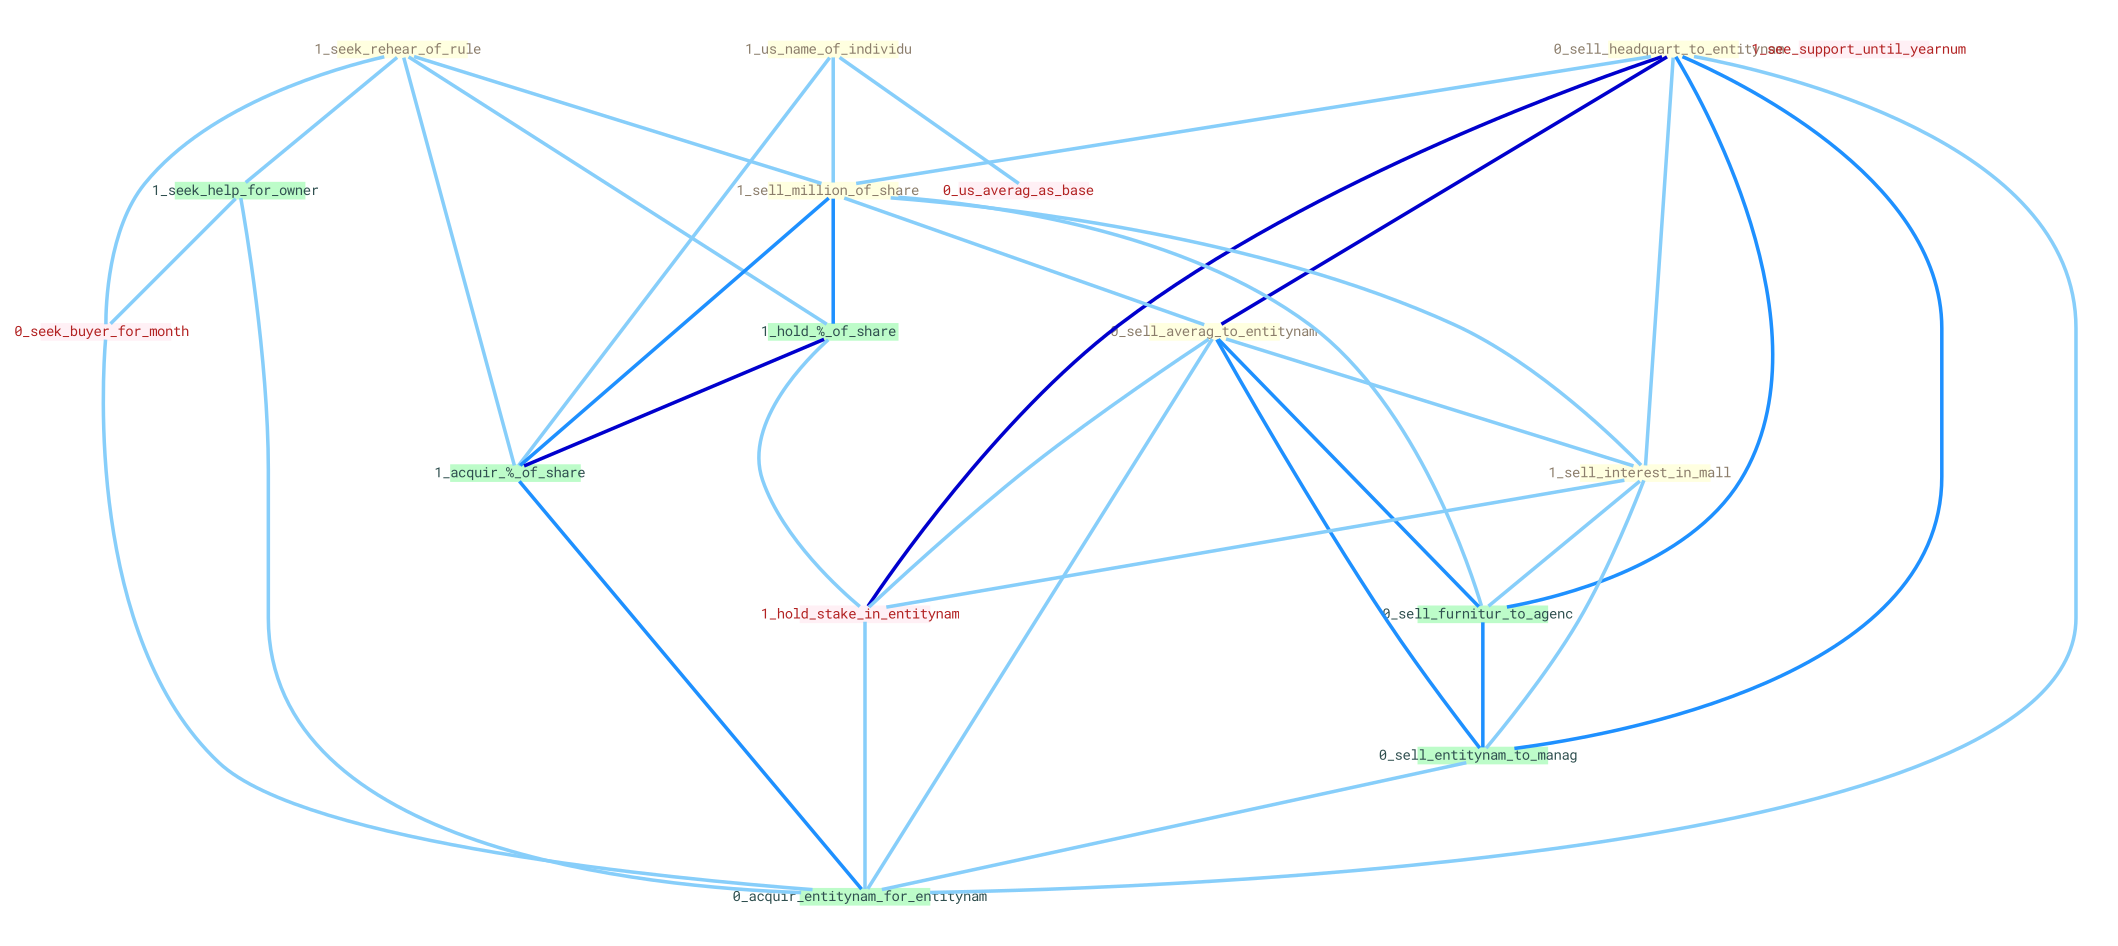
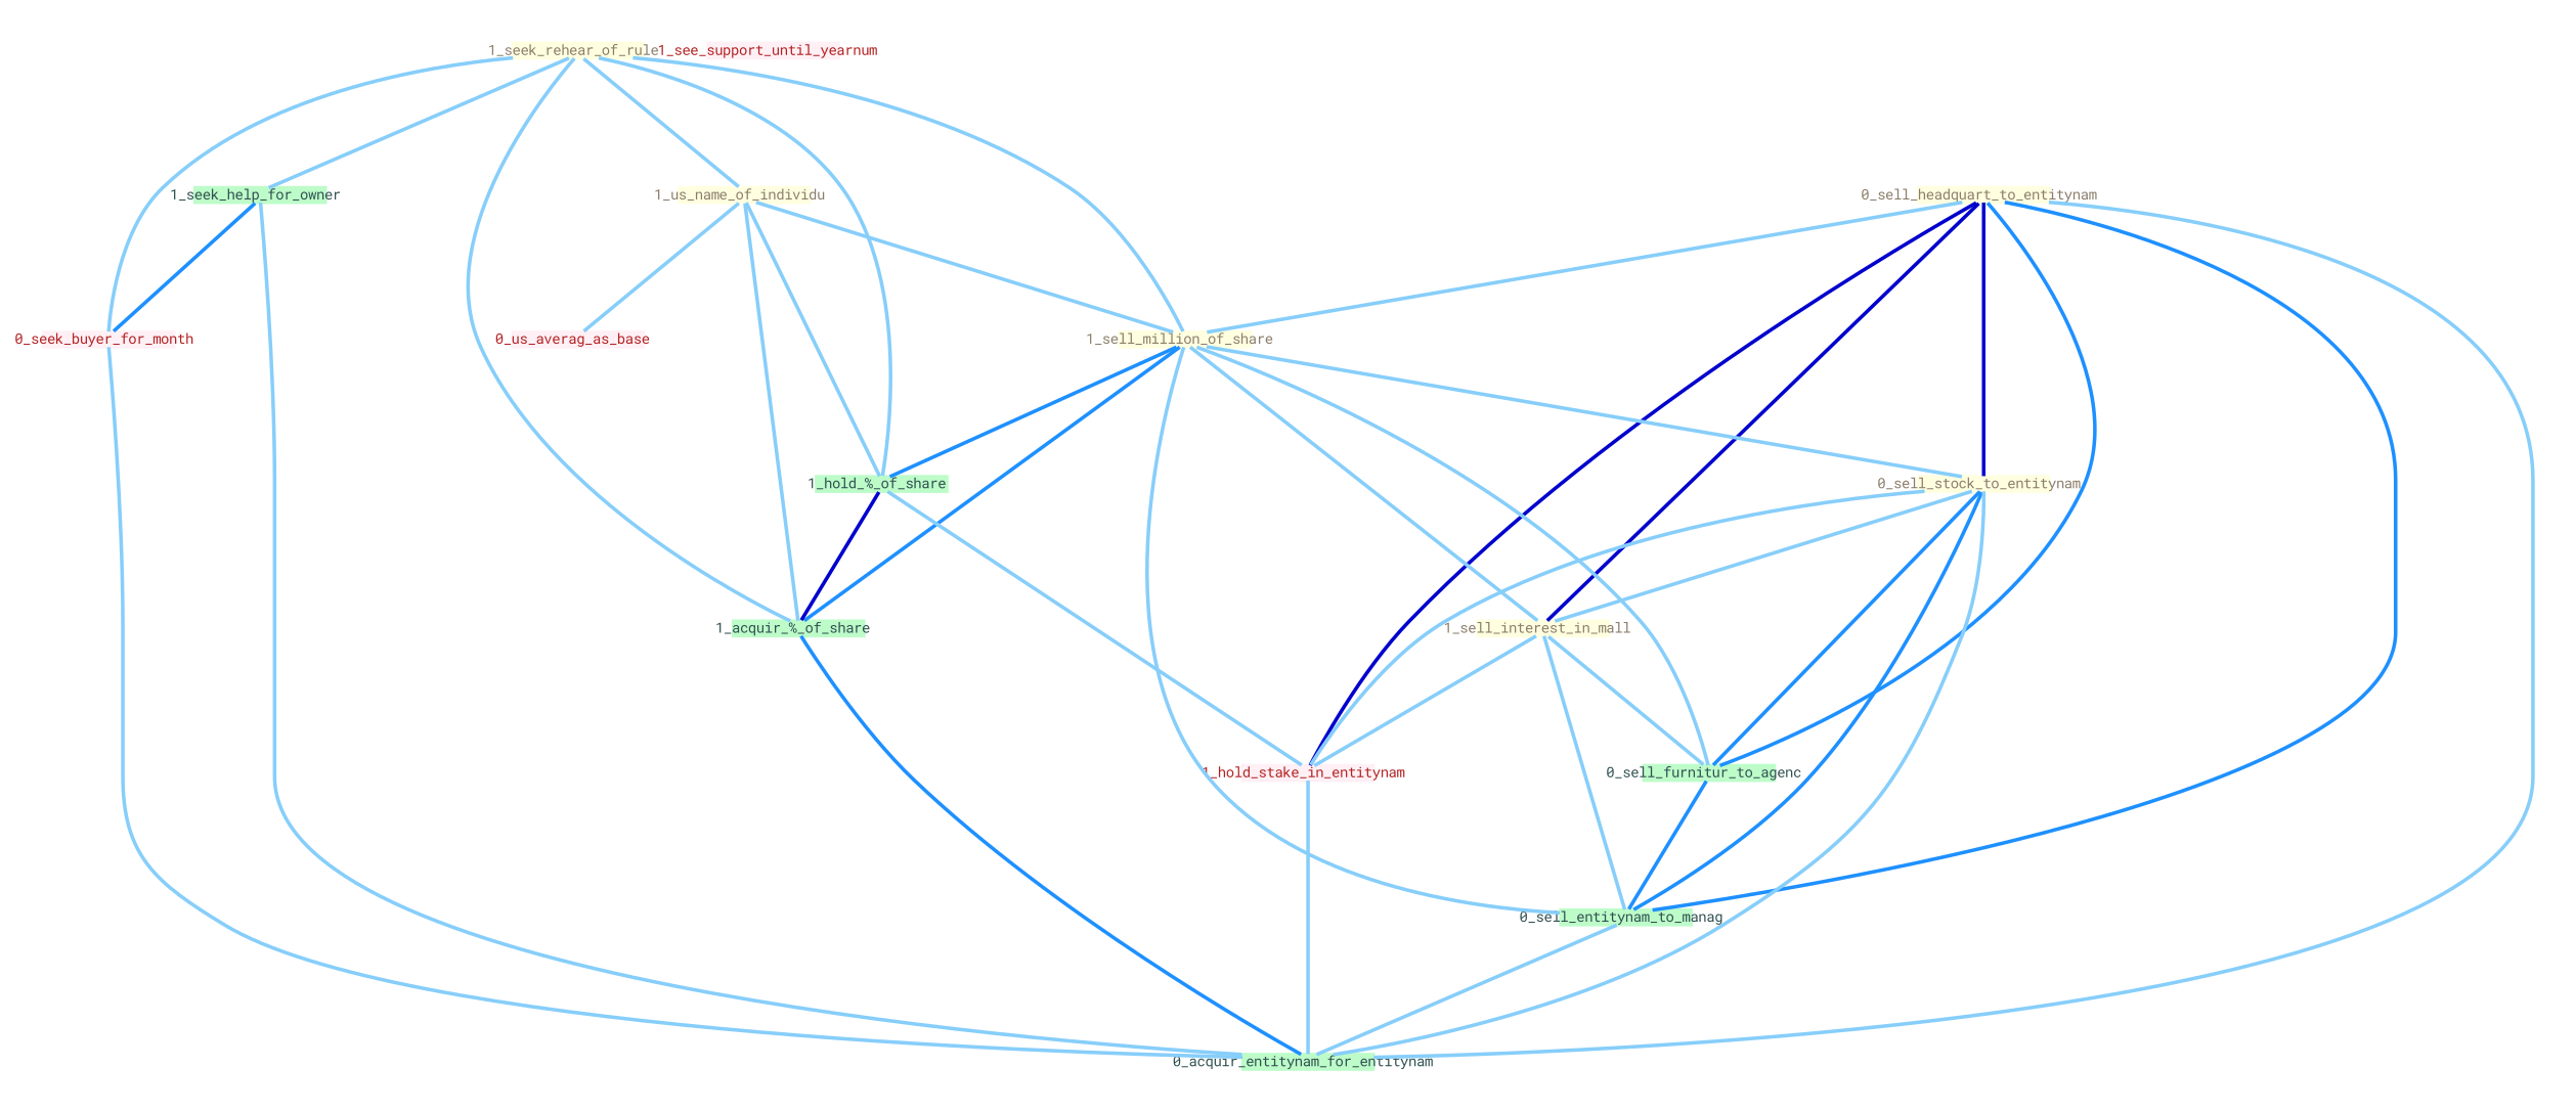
  graph {
    fontname="Roboto Mono"
    node [color="#ffffe0" fixedsize=true fontcolor="#8b7d6b" fontname="Roboto Mono" fontsize=4 shape=polygon style=filled]
    edge [color="#87cefa" fontname="Roboto Mono" w=1]
    "1_seek_rehear_of_rule " [height=.06 width=.5]
    "1_us_name_of_individu " [height=.06 width=.5]
    "0_sell_headquart_to_entitynam " [height=.06 width=.5]
    "1_sell_million_of_share " [height=.06 width=.5]
-   "0_sell_stock_to_entitynam " [height=.06 width=.5 label="0_sell_averag_to_entitynam"]
+   "0_sell_stock_to_entitynam " [height=.06 width=.5]
    "1_sell_interest_in_mall " [height=.06 width=.5]
    "1_hold_stake_in_entitynam " [color="#fff0f5" fontcolor="#b22222" height=.06 width=.5]
    "0_seek_buyer_for_month " [color="#fff0f5" fontcolor="#b22222" height=.06 width=.5]
    "1_see_support_until_yearnum " [color="#fff0f5" fontcolor="#b22222" height=.06 width=.5]
    "0_us_averag_as_base " [color="#fff0f5" fontcolor="#b22222" height=.06 width=.5]
    "1_hold_%_of_share " [color="#BDFCC9" fontcolor="#2f4f4f" height=.06 width=.5]
    "1_seek_help_for_owner " [color="#BDFCC9" fontcolor="#2f4f4f" height=.06 width=.5]
    "1_acquir_%_of_share " [color="#BDFCC9" fontcolor="#2f4f4f" height=.06 width=.5]
    "0_sell_furnitur_to_agenc " [color="#BDFCC9" fontcolor="#2f4f4f" height=.06 width=.5]
    "0_sell_entitynam_to_manag " [color="#BDFCC9" fontcolor="#2f4f4f" height=.06 width=.5]
    "0_acquir_entitynam_for_entitynam " [color="#BDFCC9" fontcolor="#2f4f4f" height=.06 width=.5]
    subgraph sub_1 {
      "1_seek_rehear_of_rule "
      "1_us_name_of_individu "
      "0_sell_headquart_to_entitynam "
      "1_sell_million_of_share "
      "0_sell_stock_to_entitynam "
      "1_sell_interest_in_mall "
    }
    subgraph sub_2 {
      "1_hold_stake_in_entitynam "
      "0_seek_buyer_for_month "
      "1_see_support_until_yearnum "
      "0_us_averag_as_base "
    }
+   "1_seek_rehear_of_rule " -- "1_us_name_of_individu "
    "1_seek_rehear_of_rule " -- "1_sell_million_of_share "
    "1_seek_rehear_of_rule " -- "0_seek_buyer_for_month "
    "1_seek_rehear_of_rule " -- "1_hold_%_of_share "
    "1_seek_rehear_of_rule " -- "1_seek_help_for_owner "
    "1_seek_rehear_of_rule " -- "1_acquir_%_of_share "
    "1_us_name_of_individu " -- "1_sell_million_of_share "
    "1_us_name_of_individu " -- "0_us_averag_as_base "
+   "1_us_name_of_individu " -- "1_hold_%_of_share "
    "1_us_name_of_individu " -- "1_acquir_%_of_share "
    "0_sell_headquart_to_entitynam " -- "1_sell_million_of_share "
    "0_sell_headquart_to_entitynam " -- "0_sell_stock_to_entitynam " [color="#0000cd" w=3]
-   "0_sell_headquart_to_entitynam " -- "1_sell_interest_in_mall "
+   "0_sell_headquart_to_entitynam " -- "1_sell_interest_in_mall " [color="#0000cd"]
    "0_sell_headquart_to_entitynam " -- "1_hold_stake_in_entitynam " [color="#0000cd"]
    "0_sell_headquart_to_entitynam " -- "0_sell_furnitur_to_agenc " [color="#1e90ff" w=2]
    "0_sell_headquart_to_entitynam " -- "0_sell_entitynam_to_manag " [color="#1e90ff" w=2]
    "0_sell_headquart_to_entitynam " -- "0_acquir_entitynam_for_entitynam "
    "1_sell_million_of_share " -- "0_sell_stock_to_entitynam "
    "1_sell_million_of_share " -- "1_sell_interest_in_mall "
    "1_sell_million_of_share " -- "1_hold_%_of_share " [color="#1e90ff" w=2]
    "1_sell_million_of_share " -- "1_acquir_%_of_share " [color="#1e90ff" w=2]
    "1_sell_million_of_share " -- "0_sell_furnitur_to_agenc "
+   "1_sell_million_of_share " -- "0_sell_entitynam_to_manag "
    "0_sell_stock_to_entitynam " -- "1_sell_interest_in_mall "
    "0_sell_stock_to_entitynam " -- "1_hold_stake_in_entitynam "
    "0_sell_stock_to_entitynam " -- "0_sell_furnitur_to_agenc " [color="#1e90ff" w=2]
    "0_sell_stock_to_entitynam " -- "0_sell_entitynam_to_manag " [color="#1e90ff" w=2]
    "0_sell_stock_to_entitynam " -- "0_acquir_entitynam_for_entitynam "
    "1_sell_interest_in_mall " -- "1_hold_stake_in_entitynam "
    "1_sell_interest_in_mall " -- "0_sell_furnitur_to_agenc "
    "1_sell_interest_in_mall " -- "0_sell_entitynam_to_manag "
    "1_hold_stake_in_entitynam " -- "0_acquir_entitynam_for_entitynam "
    "0_seek_buyer_for_month " -- "0_acquir_entitynam_for_entitynam "
    "1_hold_%_of_share " -- "1_hold_stake_in_entitynam "
    "1_hold_%_of_share " -- "1_acquir_%_of_share " [color="#0000cd" w=3]
-   "1_seek_help_for_owner " -- "0_seek_buyer_for_month " [w=2]
+   "1_seek_help_for_owner " -- "0_seek_buyer_for_month " [color="#1e90ff" w=2]
    "1_seek_help_for_owner " -- "0_acquir_entitynam_for_entitynam "
    "1_acquir_%_of_share " -- "0_acquir_entitynam_for_entitynam " [color="#1e90ff"]
    "0_sell_furnitur_to_agenc " -- "0_sell_entitynam_to_manag " [color="#1e90ff" w=2]
    "0_sell_entitynam_to_manag " -- "0_acquir_entitynam_for_entitynam "
  }
